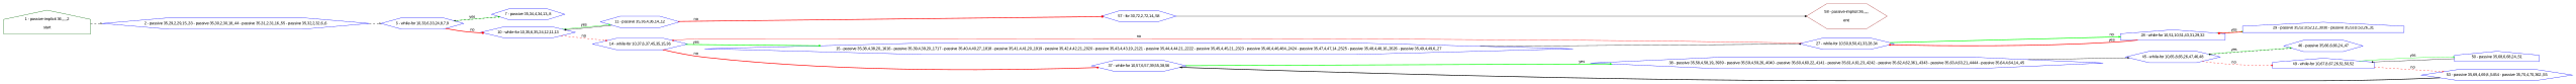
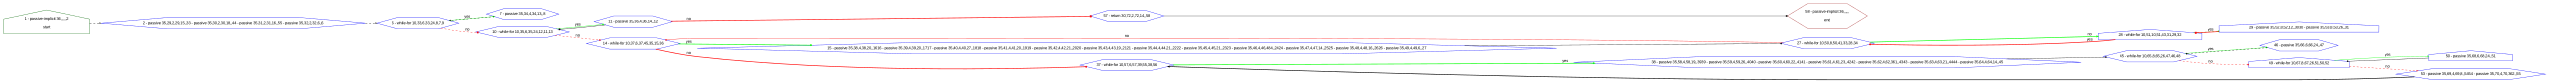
  digraph {
    bgcolor=white
    compound=true
    fillcolor="#FFFFCC"
    fontname=Arial
    fontsize=12
    pack=true
    packmode=clust
    rankdir=LR
    style="rounded,filled"
    node [color="#0000ff" compound=true fillcolor="#ffffff" fixedsize=false fontname=Arial fontsize=12 node_initialized=no shape=hexagon style=filled]
    edge [arrowhead=dot arrowsize=0.5 arrowtail=none color="#000000" compound=true dir=forward fontcolor=black fontname=Arial fontsize=12 style=solid]
    n1 [label="2 - passive 35,29,2,29,15,,33 - passive 35,30,2,30,18,,44 - passive 35,31,2,31,16,,55 - passive 35,32,2,32,6,,6"]
    n2 [label="6 - while-for 10,33,6,33,24,8,7,9"]
    n3 [label="7 - passive 35,34,4,34,13,,8"]
    n4 [label="10 - while-for 10,35,6,35,24,12,11,13"]
    n5 [color="#006400" label="1 - passive-implicit 36,,,,,,2\n\nstart" shape=house]
    n6 [label="11 - passive 35,36,4,36,14,,12"]
    n7 [label="14 - while-for 10,37,6,37,45,35,15,36"]
-   n8 [label="57 - for 30,72,2,72,14,,58"]
+   n8 [label="57 - return 30,72,2,72,14,,58"]
    n9 [label="15 - passive 35,38,4,38,20,,1616 - passive 35,39,4,39,20,,1717 - passive 35,40,4,40,27,,1818 - passive 35,41,4,41,20,,1919 - passive 35,42,4,42,21,,2020 - passive 35,43,4,43,19,,2121 - passive 35,44,4,44,21,,2222 - passive 35,45,4,45,21,,2323 - passive 35,46,4,46,484,,2424 - passive 35,47,4,47,14,,2525 - passive 35,48,4,48,16,,2626 - passive 35,49,4,49,6,,27"]
    n10 [label="37 - while-for 10,57,6,57,39,55,38,56"]
    n11 [label="27 - while-for 10,50,8,50,41,33,28,34"]
    n12 [label="38 - passive 35,58,4,58,19,,3939 - passive 35,59,4,59,26,,4040 - passive 35,60,4,60,22,,4141 - passive 35,61,4,61,23,,4242 - passive 35,62,4,62,361,,4343 - passive 35,63,4,63,21,,4444 - passive 35,64,4,64,14,,45"]
    n13 [label="28 - while-for 10,51,10,51,43,31,29,32" shape=house]
    n14 [label="45 - while-for 10,65,8,65,26,47,46,48"]
    n15 [color="#a52a2a" label="58 - passive-implicit 36,,,,,,\n\nend"]
    n16 [label="29 - passive 35,52,8,52,12,,3030 - passive 35,53,8,53,26,,31" shape=house]
    n17 [label="46 - passive 35,66,6,66,24,,47"]
    n18 [label="49 - while-for 10,67,8,67,26,51,50,52" shape=house]
    n19 [label="50 - passive 35,68,6,68,24,,51" shape=house]
    n20 [label="53 - passive 35,69,4,69,8,,5454 - passive 35,70,4,70,362,,55"]
    n1 -> n2 [arrowhead=onormal style=dashed]
    n2 -> n3 [color="#00ff00" label=yes]
-   n2 -> n4 [arrowhead=box color="#ff0000" label=no style=bold]
+   n2 -> n4 [arrowhead=box color="#ff0000" label=no style=dashed]
    n3 -> n2 [arrowhead=onormal style=dashed]
    n4 -> n6 [color="#00ff00" label=yes]
    n4 -> n7 [color="#ff0000" label=no style=dashed]
    n5 -> n1 [arrowhead=onormal style=dashed]
    n6 -> n4 [arrowhead=box]
    n6 -> n8 [arrowhead=box color="#ff0000" label=no style=bold]
    n7 -> n9 [color="#00ff00" label=yes style=bold]
    n7 -> n10 [color="#ff0000" label=no style=bold]
    n8 -> n15 [arrowhead=box]
    n9 -> n11
    n10 -> n12 [arrowhead=onormal color="#00ff00" label=yes style=bold]
    n11 -> n7 [color="#ff0000" label=no]
    n11 -> n13 [arrowhead=onormal color="#00ff00" label=no style=bold]
    n12 -> n14
    n13 -> n11 [color="#ff0000" label=yes style=bold]
    n13 -> n16 [color="#00ff00" label=yes style=dashed]
    n14 -> n17 [color="#00ff00" label=yes]
    n14 -> n18 [color="#ff0000" label=no style=dashed]
    n16 -> n13 [arrowhead=box color="#ff0000" style=bold]
    n17 -> n14 [style=dashed]
    n18 -> n19 [arrowhead=onormal color="#00ff00" label=yes]
    n18 -> n20 [arrowhead=onormal color="#ff0000" label=no style=dashed]
    n19 -> n18
    n20 -> n10 [arrowhead=onormal style=bold]
  }
